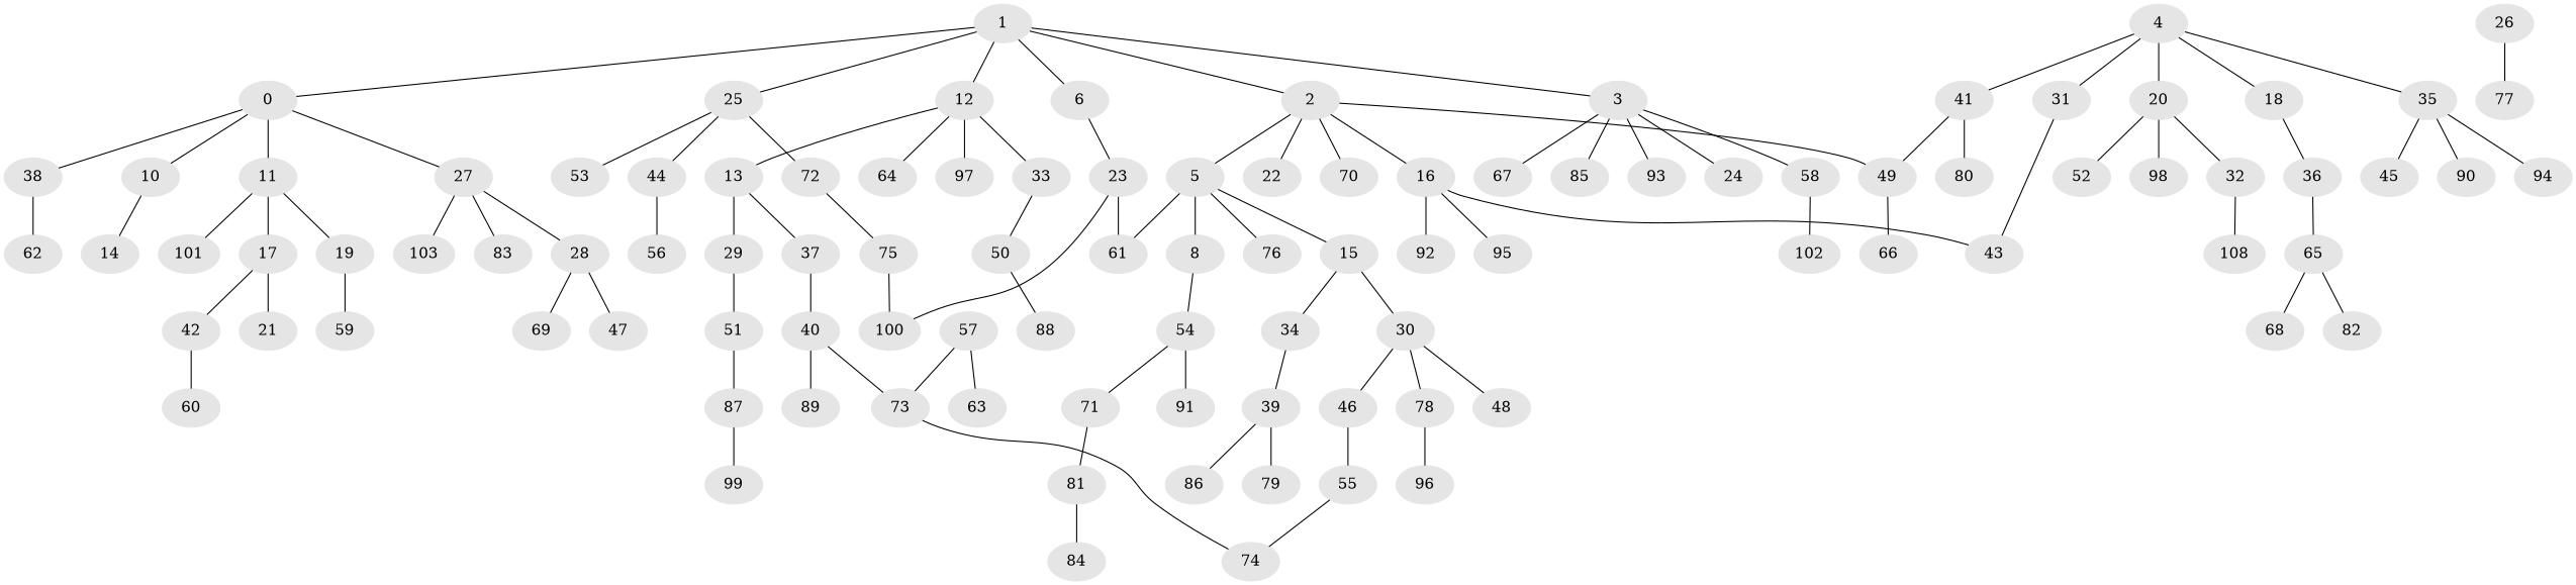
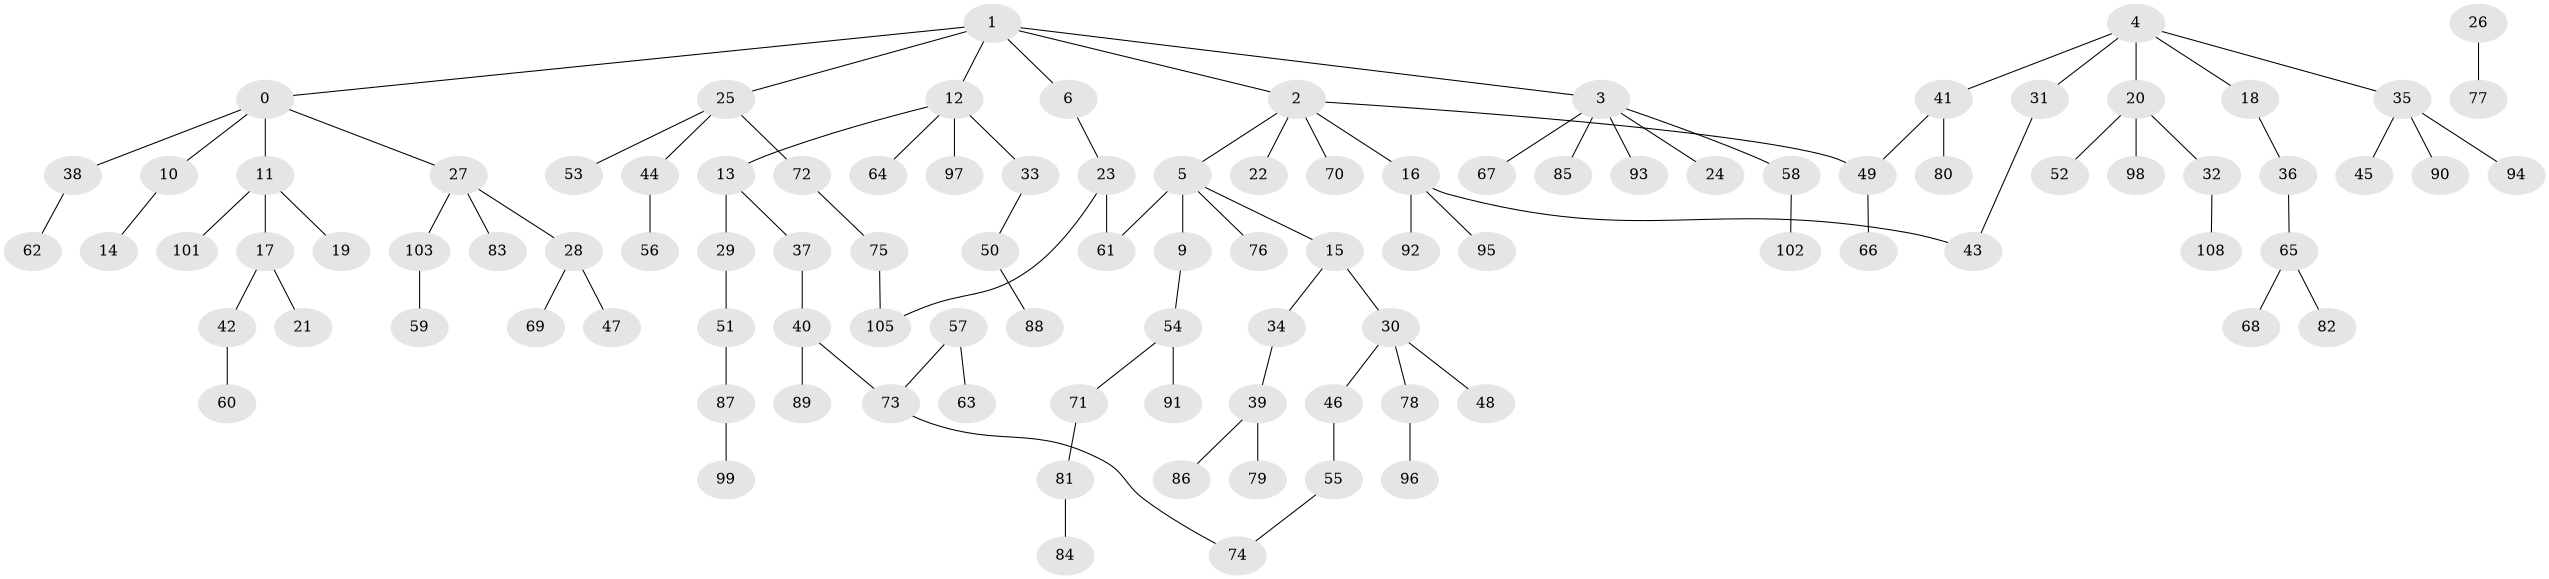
  graph {
    node [color=gray90 style=filled]
    1
    2
    3
    6
    n5 [label=0]
    12
    25
    5
    16
    22
    49
    70
    24
    58
    67
    85
    93
    4
    18
    20
    31
    35
    41
    23
    10
    11
    27
    38
    13
    33
    64
    97
    44
    53
    72
-   9 [label=8]
+   9
    15
    61
    76
    43
    92
    95
    66
    102
    36
    32
    52
    98
    45
    90
    94
    80
    54
    30
    34
-   100
+   100 [label=105]
    57
    73
    63
    14
    17
    19
    101
    28
    83
    103
    62
    71
    91
    26
    77
    21
    42
    59
    29
    37
    50
    51
    40
    46
    48
    78
    39
    60
    65
    n86 [label=108]
    56
    75
    47
    69
    87
    55
    96
    88
    79
    86
    68
    82
    89
    74
    99
    81
    84
    1 -- 2
    1 -- 3
    1 -- 6
    1 -- n5
    1 -- 12
    1 -- 25
    2 -- 5
    2 -- 16
    2 -- 22
    2 -- 49
    2 -- 70
    3 -- 24
    3 -- 58
    3 -- 67
    3 -- 85
    3 -- 93
    6 -- 23
    n5 -- 10
    n5 -- 11
    n5 -- 27
    n5 -- 38
    12 -- 13
    12 -- 33
    12 -- 64
    12 -- 97
    25 -- 44
    25 -- 53
    25 -- 72
    5 -- 9
    5 -- 15
    5 -- 61
    5 -- 76
    16 -- 43
    16 -- 92
    16 -- 95
    49 -- 66
    58 -- 102
    4 -- 18
    4 -- 20
    4 -- 31
    4 -- 35
    4 -- 41
    18 -- 36
    20 -- 32
    20 -- 52
    20 -- 98
    31 -- 43
    35 -- 45
    35 -- 90
    35 -- 94
    41 -- 49
    41 -- 80
    23 -- 61
    23 -- 100
    10 -- 14
    11 -- 17
    11 -- 19
    11 -- 101
    27 -- 28
    27 -- 83
    27 -- 103
    38 -- 62
    13 -- 29
    13 -- 37
    33 -- 50
    44 -- 56
    72 -- 75
    9 -- 54
    15 -- 30
    15 -- 34
    36 -- 65
    32 -- n86
    54 -- 71
    54 -- 91
    30 -- 46
    30 -- 48
    30 -- 78
    34 -- 39
    57 -- 73
    57 -- 63
    73 -- 74
    17 -- 21
    17 -- 42
-   19 -- 59
+   103 -- 59
    28 -- 47
    28 -- 69
    71 -- 81
    26 -- 77
    42 -- 60
    29 -- 51
    37 -- 40
    50 -- 88
    51 -- 87
    40 -- 73
    40 -- 89
    46 -- 55
    78 -- 96
    39 -- 79
    39 -- 86
    65 -- 68
    65 -- 82
    75 -- 100
    87 -- 99
    55 -- 74
    81 -- 84
  }
